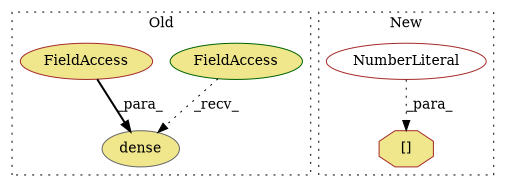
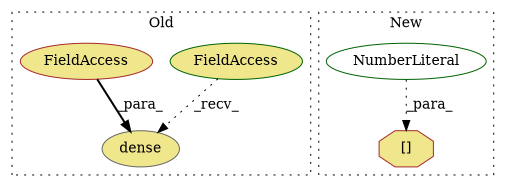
  digraph {
    node [a=22 shape=ellipse style=filled fillcolor=khaki color=darkgreen]
    edge [style=dotted]
    n1 [a=32 l="6,1" label=dense s="4036,4062" color=gray40]
    n2 [l=17 label=FieldAccess s=4018]
    n3 [l=16 label=FieldAccess s=4046 color=brown]
    n4 [a=2 l="16,1" label="[]" s="4172,4189" shape=octagon color=brown]
-   n5 [a=34 l=1 label=NumberLiteral s=4188 fillcolor=white color=brown]
+   n5 [a=34 l=1 label=NumberLiteral s=4188 fillcolor=white]
    subgraph cluster_1 {
      label=Old
      style=dotted
      n1
      n2
      n3
    }
    subgraph cluster_2 {
      label=New
      style=dotted
      n4
      n5
    }
    n2 -> n1 [label=_recv_]
    n3 -> n1 [label=_para_ style=bold]
    n5 -> n4 [label=_para_]
  }
